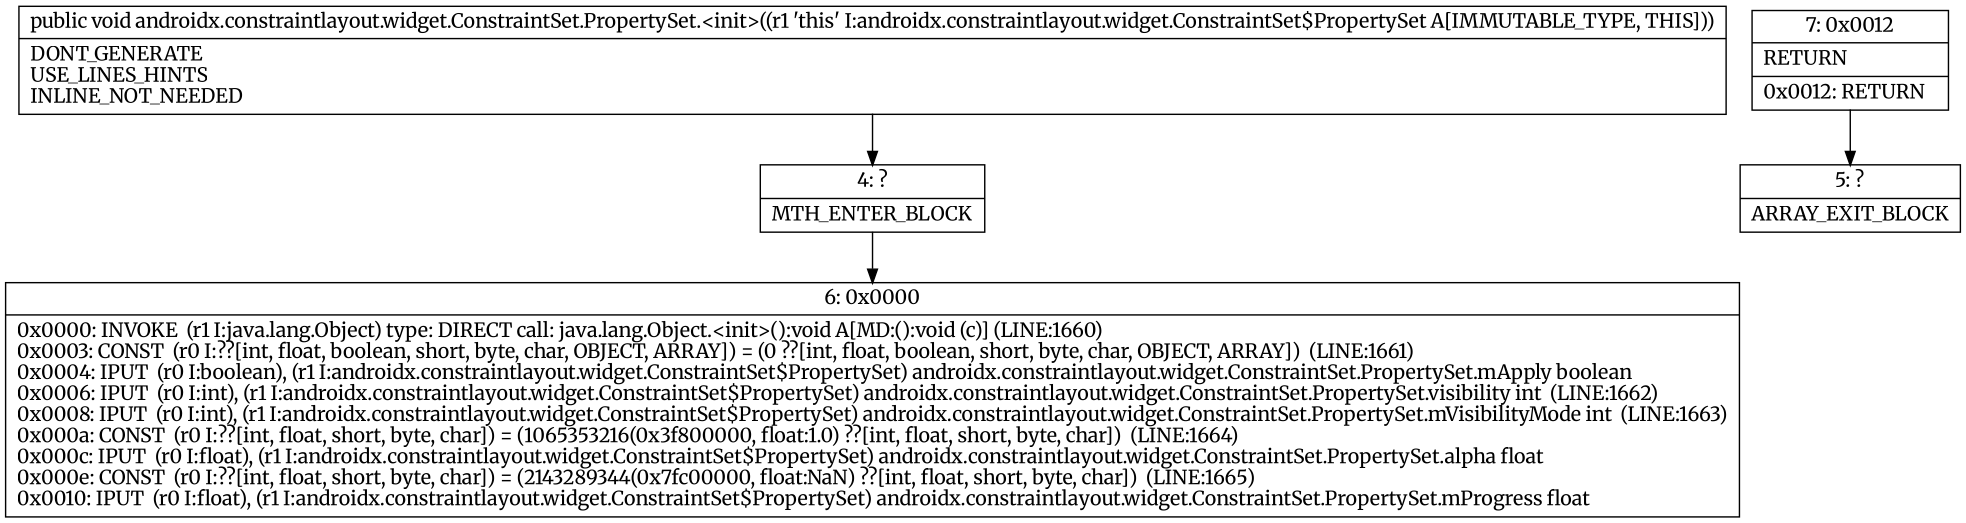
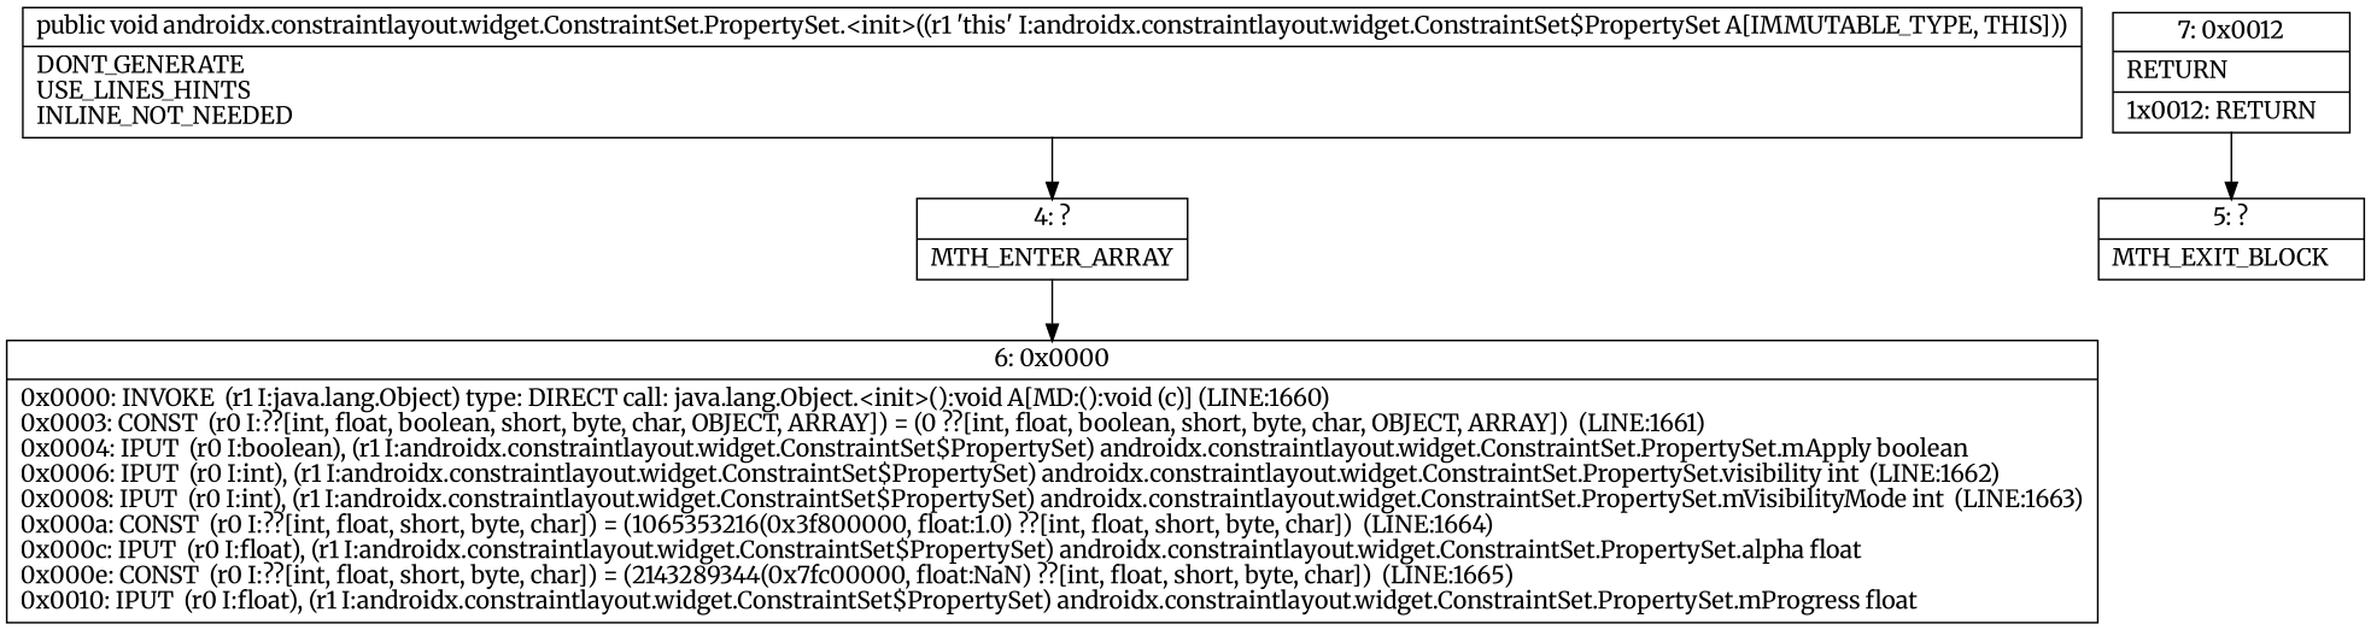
  digraph {
    fontname=Merriweather
    node [fontname=Merriweather shape=record]
    edge [fontname=Merriweather]
-   n1 [label="{4\:\ ?|MTH_ENTER_BLOCK\l}"]
+   n1 [label="{4\:\ ?|MTH_ENTER_ARRAY\l}"]
    n2 [label="{6\:\ 0x0000|0x0000: INVOKE  (r1 I:java.lang.Object) type: DIRECT call: java.lang.Object.\<init\>():void A[MD:():void (c)] (LINE:1660)\l0x0003: CONST  (r0 I:??[int, float, boolean, short, byte, char, OBJECT, ARRAY]) = (0 ??[int, float, boolean, short, byte, char, OBJECT, ARRAY])  (LINE:1661)\l0x0004: IPUT  (r0 I:boolean), (r1 I:androidx.constraintlayout.widget.ConstraintSet$PropertySet) androidx.constraintlayout.widget.ConstraintSet.PropertySet.mApply boolean \l0x0006: IPUT  (r0 I:int), (r1 I:androidx.constraintlayout.widget.ConstraintSet$PropertySet) androidx.constraintlayout.widget.ConstraintSet.PropertySet.visibility int  (LINE:1662)\l0x0008: IPUT  (r0 I:int), (r1 I:androidx.constraintlayout.widget.ConstraintSet$PropertySet) androidx.constraintlayout.widget.ConstraintSet.PropertySet.mVisibilityMode int  (LINE:1663)\l0x000a: CONST  (r0 I:??[int, float, short, byte, char]) = (1065353216(0x3f800000, float:1.0) ??[int, float, short, byte, char])  (LINE:1664)\l0x000c: IPUT  (r0 I:float), (r1 I:androidx.constraintlayout.widget.ConstraintSet$PropertySet) androidx.constraintlayout.widget.ConstraintSet.PropertySet.alpha float \l0x000e: CONST  (r0 I:??[int, float, short, byte, char]) = (2143289344(0x7fc00000, float:NaN) ??[int, float, short, byte, char])  (LINE:1665)\l0x0010: IPUT  (r0 I:float), (r1 I:androidx.constraintlayout.widget.ConstraintSet$PropertySet) androidx.constraintlayout.widget.ConstraintSet.PropertySet.mProgress float \l}"]
-   n3 [label="{7\:\ 0x0012|RETURN\l|0x0012: RETURN   \l}"]
-   n4 [label="{5\:\ ?|ARRAY_EXIT_BLOCK\l}"]
+   n3 [label="{7\:\ 0x0012|RETURN\l|1x0012: RETURN   \l}"]
+   n4 [label="{5\:\ ?|MTH_EXIT_BLOCK\l}"]
    n5 [label="{public void androidx.constraintlayout.widget.ConstraintSet.PropertySet.\<init\>((r1 'this' I:androidx.constraintlayout.widget.ConstraintSet$PropertySet A[IMMUTABLE_TYPE, THIS]))  | DONT_GENERATE\lUSE_LINES_HINTS\lINLINE_NOT_NEEDED\l}"]
    n1 -> n2
    n3 -> n4
    n5 -> n1
  }
